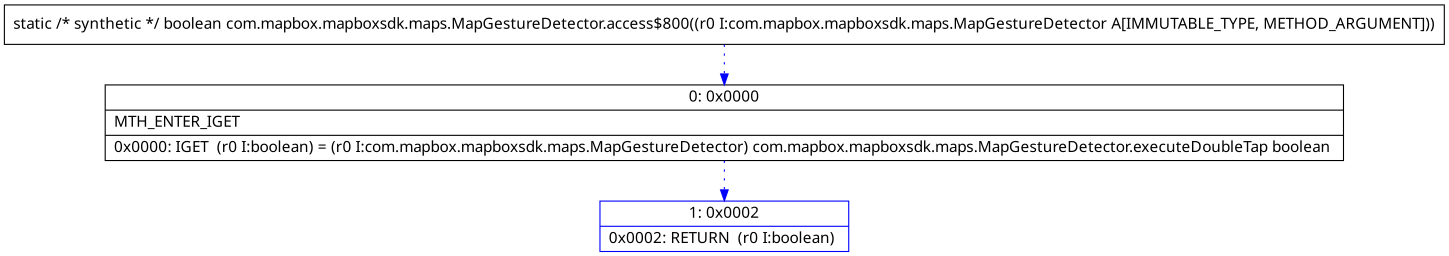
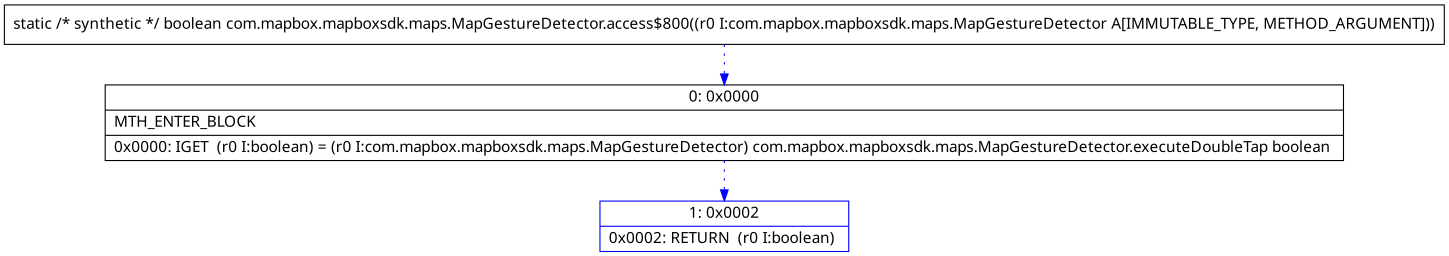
  digraph {
    fontname="Noto Sans"
    node [shape=record color=black fontname="Noto Sans"]
    edge [color=blue style=dotted fontname="Noto Sans"]
-   n1 [label="{0\:\ 0x0000|MTH_ENTER_IGET\l|0x0000: IGET  (r0 I:boolean) = (r0 I:com.mapbox.mapboxsdk.maps.MapGestureDetector) com.mapbox.mapboxsdk.maps.MapGestureDetector.executeDoubleTap boolean \l}"]
+   n1 [label="{0\:\ 0x0000|MTH_ENTER_BLOCK\l|0x0000: IGET  (r0 I:boolean) = (r0 I:com.mapbox.mapboxsdk.maps.MapGestureDetector) com.mapbox.mapboxsdk.maps.MapGestureDetector.executeDoubleTap boolean \l}"]
    n2 [label="{1\:\ 0x0002|0x0002: RETURN  (r0 I:boolean) \l}" color=blue]
    n3 [label="{static \/* synthetic *\/ boolean com.mapbox.mapboxsdk.maps.MapGestureDetector.access$800((r0 I:com.mapbox.mapboxsdk.maps.MapGestureDetector A[IMMUTABLE_TYPE, METHOD_ARGUMENT])) }"]
    n1 -> n2
    n3 -> n1
  }
